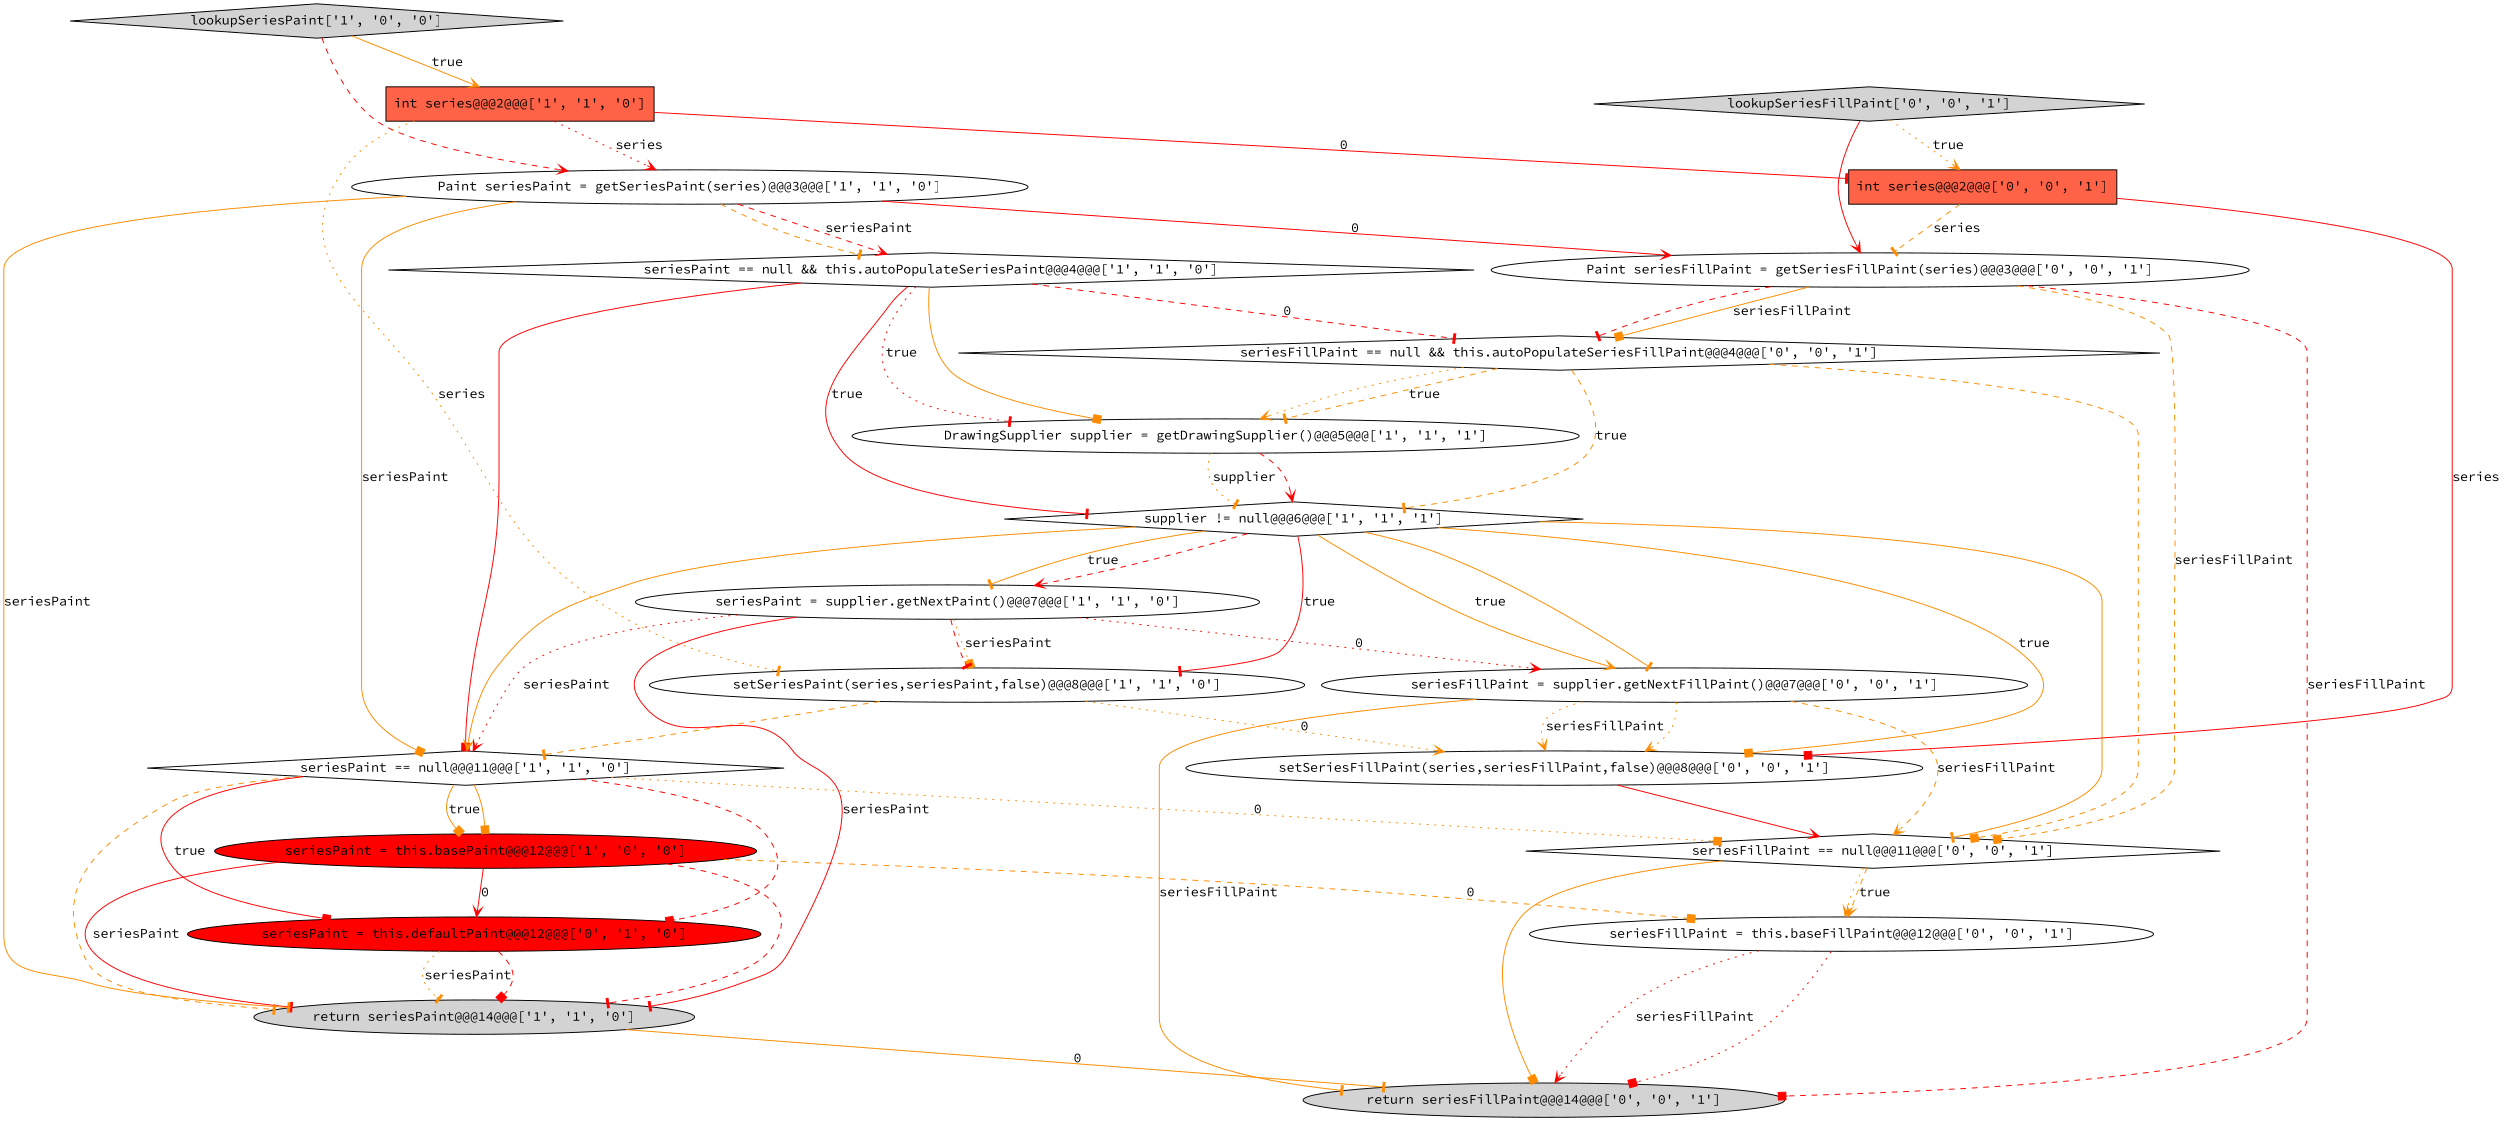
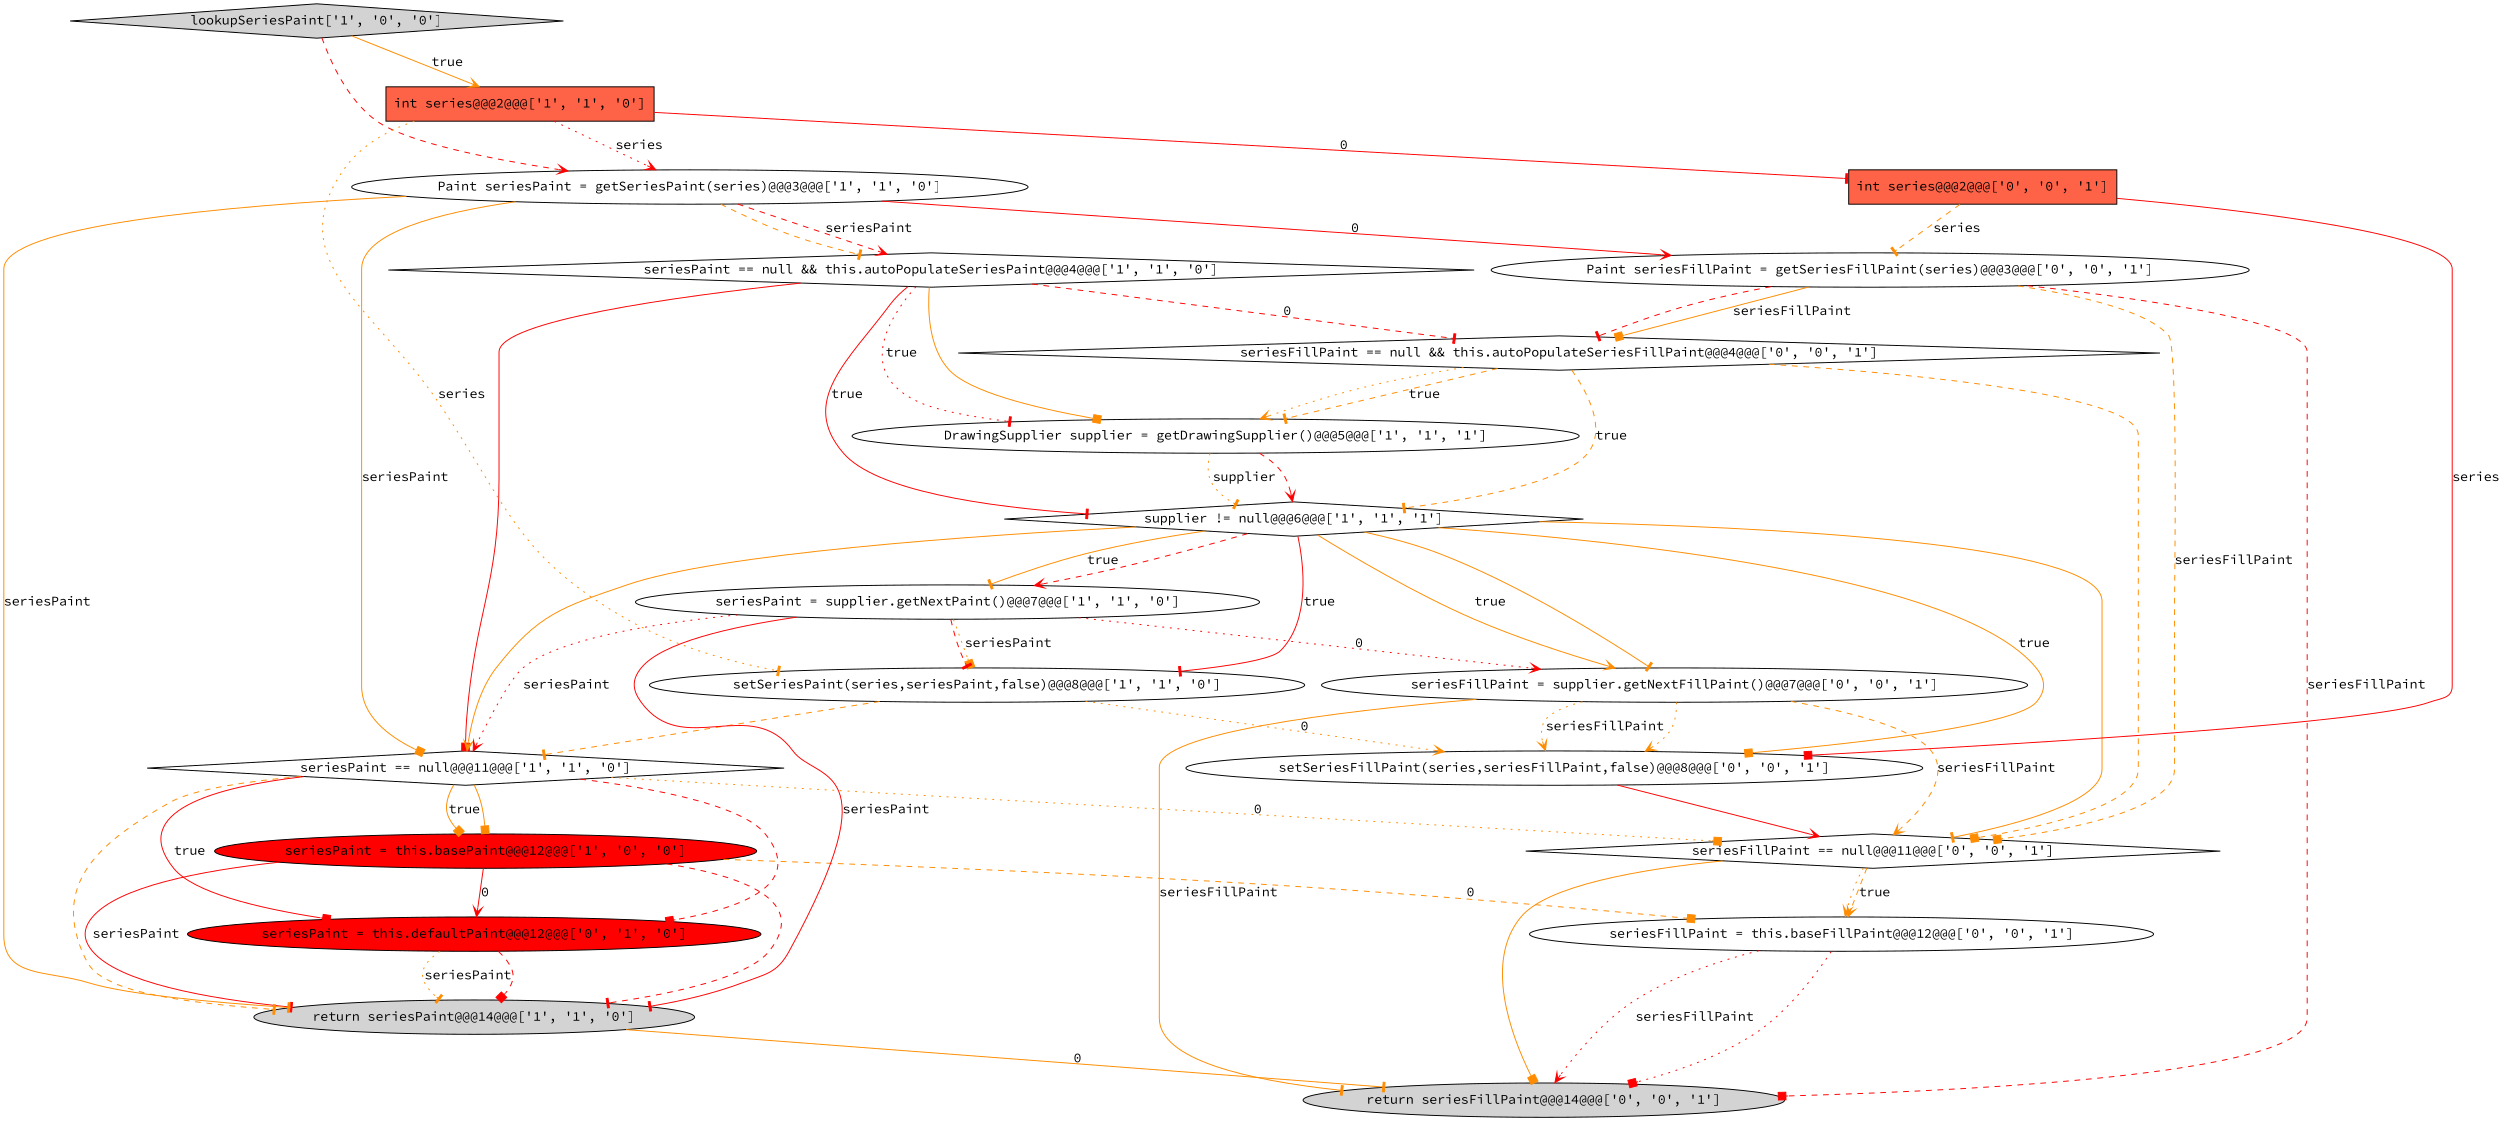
  digraph {
    fontname="Source Code Pro"
    node [fillcolor=white fontname="Source Code Pro" shape=ellipse style=filled]
    edge [arrowhead=tee color=darkorange fontname="Source Code Pro" style=solid]
    n1 [fillcolor=red label="seriesPaint = this.basePaint@@@12@@@['1', '0', '0']"]
    n2 [label="seriesFillPaint = this.baseFillPaint@@@12@@@['0', '0', '1']"]
    n3 [fillcolor=lightgray label="return seriesPaint@@@14@@@['1', '1', '0']"]
    n4 [fillcolor=red label="seriesPaint = this.defaultPaint@@@12@@@['0', '1', '0']"]
    n5 [fillcolor=lightgray label="return seriesFillPaint@@@14@@@['0', '0', '1']"]
    n6 [label="seriesPaint == null@@@11@@@['1', '1', '0']" shape=diamond]
    n7 [label="seriesFillPaint == null@@@11@@@['0', '0', '1']" shape=diamond]
    n8 [label="Paint seriesPaint = getSeriesPaint(series)@@@3@@@['1', '1', '0']"]
    n9 [label="Paint seriesFillPaint = getSeriesFillPaint(series)@@@3@@@['0', '0', '1']"]
    n10 [label="seriesPaint == null && this.autoPopulateSeriesPaint@@@4@@@['1', '1', '0']" shape=diamond]
    n11 [label="seriesFillPaint == null && this.autoPopulateSeriesFillPaint@@@4@@@['0', '0', '1']" shape=diamond]
    n12 [label="supplier != null@@@6@@@['1', '1', '1']" shape=diamond]
    n13 [label="DrawingSupplier supplier = getDrawingSupplier()@@@5@@@['1', '1', '1']"]
    n14 [fillcolor=tomato label="int series@@@2@@@['0', '0', '1']" shape=box]
    n15 [label="setSeriesFillPaint(series,seriesFillPaint,false)@@@8@@@['0', '0', '1']"]
-   n16 [fillcolor=lightgray label="lookupSeriesFillPaint['0', '0', '1']" shape=diamond]
    n17 [fillcolor=lightgray label="lookupSeriesPaint['1', '0', '0']" shape=diamond]
    n18 [fillcolor=tomato label="int series@@@2@@@['1', '1', '0']" shape=box]
    n19 [label="setSeriesPaint(series,seriesPaint,false)@@@8@@@['1', '1', '0']"]
    n20 [label="seriesFillPaint = supplier.getNextFillPaint()@@@7@@@['0', '0', '1']"]
    n21 [label="seriesPaint = supplier.getNextPaint()@@@7@@@['1', '1', '0']"]
    n1 -> n2 [arrowhead=box label=0 style=dashed]
    n1 -> n3 [color=red style=dashed]
    n1 -> n3 [color=red label=seriesPaint]
    n1 -> n4 [arrowhead=vee color=red label=0]
    n2 -> n5 [arrowhead=vee color=red label=seriesFillPaint style=dotted]
    n2 -> n5 [arrowhead=box color=red style=dotted]
    n3 -> n5 [label=0]
    n4 -> n3 [label=seriesPaint style=dotted]
    n4 -> n3 [arrowhead=box color=red style=dashed]
    n6 -> n1 [arrowhead=box label=true]
    n6 -> n1 [arrowhead=box]
    n6 -> n3 [style=dashed]
    n6 -> n4 [arrowhead=box color=red label=true]
    n6 -> n4 [arrowhead=box color=red style=dashed]
    n6 -> n7 [arrowhead=box label=0 style=dotted]
    n7 -> n2 [arrowhead=vee style=dotted]
    n7 -> n2 [arrowhead=vee label=true style=dashed]
    n7 -> n5 [arrowhead=box]
    n8 -> n3 [label=seriesPaint]
    n8 -> n6 [arrowhead=box label=seriesPaint]
    n8 -> n9 [arrowhead=vee color=red label=0]
    n8 -> n10 [arrowhead=vee color=red label=seriesPaint style=dashed]
    n8 -> n10 [style=dashed]
    n9 -> n5 [arrowhead=box color=red label=seriesFillPaint style=dashed]
    n9 -> n7 [arrowhead=box label=seriesFillPaint style=dashed]
    n9 -> n11 [arrowhead=box label=seriesFillPaint]
    n9 -> n11 [color=red style=dashed]
    n10 -> n6 [arrowhead=box color=red]
    n10 -> n11 [color=red label=0 style=dashed]
    n10 -> n12 [color=red label=true]
    n10 -> n13 [color=red label=true style=dotted]
    n10 -> n13 [arrowhead=box]
    n11 -> n7 [arrowhead=box style=dashed]
    n11 -> n12 [label=true style=dashed]
    n11 -> n13 [label=true style=dashed]
    n11 -> n13 [arrowhead=vee style=dotted]
    n12 -> n6 [arrowhead=vee]
    n12 -> n7
    n12 -> n15 [arrowhead=box label=true]
    n12 -> n19 [color=red label=true]
    n12 -> n20
    n12 -> n20 [arrowhead=vee label=true]
    n12 -> n21 [label=true]
    n12 -> n21 [arrowhead=vee color=red style=dashed]
    n13 -> n12 [arrowhead=vee color=red style=dashed]
    n13 -> n12 [label=supplier style=dotted]
    n14 -> n9 [label=series style=dashed]
    n14 -> n15 [arrowhead=box color=red label=series]
    n15 -> n7 [arrowhead=vee color=red]
-   n16 -> n9 [arrowhead=vee color=red]
-   n16 -> n14 [arrowhead=vee label=true style=dotted]
    n17 -> n8 [arrowhead=vee color=red style=dashed]
    n17 -> n18 [arrowhead=vee label=true]
    n18 -> n8 [arrowhead=vee color=red label=series style=dotted]
    n18 -> n14 [color=red label=0]
    n18 -> n19 [label=series style=dotted]
    n19 -> n6 [style=dashed]
    n19 -> n15 [arrowhead=vee label=0 style=dotted]
    n20 -> n5 [label=seriesFillPaint]
    n20 -> n7 [arrowhead=vee label=seriesFillPaint style=dashed]
    n20 -> n15 [arrowhead=vee style=dotted]
    n20 -> n15 [arrowhead=vee label=seriesFillPaint style=dotted]
    n21 -> n3 [color=red label=seriesPaint]
    n21 -> n6 [arrowhead=vee color=red label=seriesPaint style=dotted]
    n21 -> n19 [arrowhead=box label=seriesPaint style=dotted]
    n21 -> n19 [color=red style=dashed]
    n21 -> n20 [arrowhead=vee color=red label=0 style=dotted]
  }
